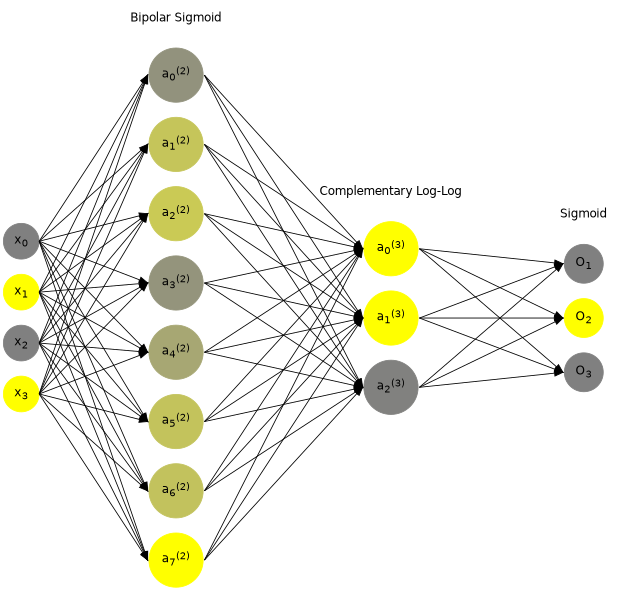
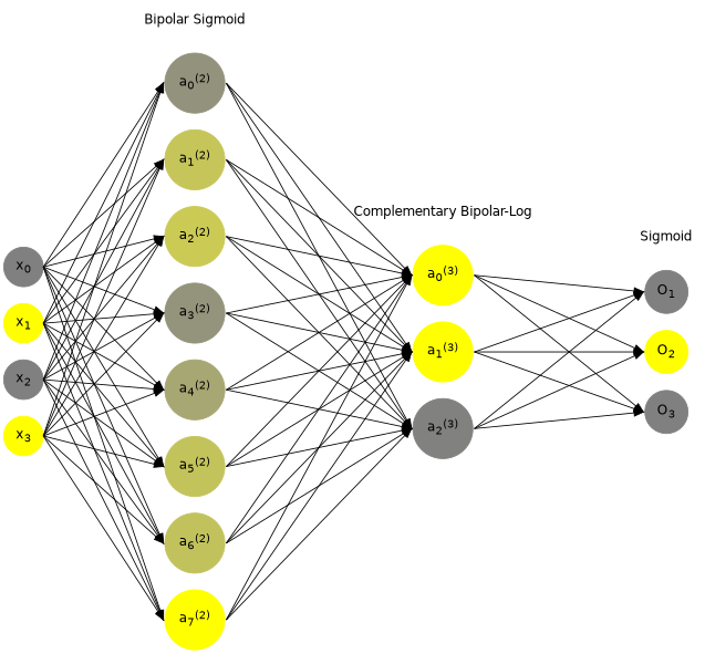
  digraph {
    rankdir=LR
    ranksep=1.4
    splines=false
    fontname="DejaVu Sans"
    node [color="0.1667, 0.0, 0.5" fillcolor="0.1667, 0.0, 0.5" shape=circle style=filled fontname="DejaVu Sans"]
    edge [headport=w style=solid tailport=e fontname="DejaVu Sans"]
    n1 [label=<x<sub>0</sub>>]
    n2 [color="0.1667, 1.0, 1.0" fillcolor="0.1667, 1.0, 1.0" label=<x<sub>1</sub>>]
    n3 [label=<x<sub>2</sub>>]
    n4 [color="0.1667, 1.0, 1.0" fillcolor="0.1667, 1.0, 1.0" label=<x<sub>3</sub>>]
    n5 [color="0.1667, 0.145424, 0.572712" fillcolor="0.1667, 0.145424, 0.572712" label=<a<sub>0</sub><sup>(2)</sup>>]
    n6 [color="0.1667, 0.541976, 0.770988" fillcolor="0.1667, 0.541976, 0.770988" label=<a<sub>1</sub><sup>(2)</sup>>]
    n7 [color="0.1667, 0.579565, 0.789782" fillcolor="0.1667, 0.579565, 0.789782" label=<a<sub>2</sub><sup>(2)</sup>>]
    n8 [color="0.1667, 0.163262, 0.581631" fillcolor="0.1667, 0.163262, 0.581631" label=<a<sub>3</sub><sup>(2)</sup>>]
    n9 [color="0.1667, 0.309740, 0.654870" fillcolor="0.1667, 0.309740, 0.654870" label=<a<sub>4</sub><sup>(2)</sup>>]
    n10 [color="0.1667, 0.529728, 0.764864" fillcolor="0.1667, 0.529728, 0.764864" label=<a<sub>5</sub><sup>(2)</sup>>]
    n11 [color="0.1667, 0.517580, 0.758790" fillcolor="0.1667, 0.517580, 0.758790" label=<a<sub>6</sub><sup>(2)</sup>>]
    n12 [color="0.1667, 0.999216, 0.999608" fillcolor="0.1667, 0.999216, 0.999608" label=<a<sub>7</sub><sup>(2)</sup>>]
    n13 [color="0.1667, 1.000000, 1.000000" fillcolor="0.1667, 1.000000, 1.000000" label=<a<sub>0</sub><sup>(3)</sup>>]
    n14 [color="0.1667, 0.997154, 0.998577" fillcolor="0.1667, 0.997154, 0.998577" label=<a<sub>1</sub><sup>(3)</sup>>]
    n15 [color="0.1667, 0.011954, 0.505977" fillcolor="0.1667, 0.011954, 0.505977" label=<a<sub>2</sub><sup>(3)</sup>>]
    n16 [label=<O<sub>1</sub>>]
    n17 [color="0.1667, 1.0, 1.0" fillcolor="0.1667, 1.0, 1.0" label=<O<sub>2</sub>>]
    n18 [label=<O<sub>3</sub>>]
    n19 [label="Bipolar Sigmoid" shape=plaintext color="" fillcolor="" style=""]
-   n20 [label="Complementary Log-Log" shape=plaintext color="" fillcolor="" style=""]
+   n20 [label="Complementary Bipolar-Log" shape=plaintext color="" fillcolor="" style=""]
    n21 [label=Sigmoid shape=plaintext color="" fillcolor="" style=""]
    subgraph sub_1 {
      n1
    }
    subgraph sub_2 {
      n2
    }
    subgraph sub_3 {
      n3
    }
    subgraph sub_4 {
      n4
    }
    subgraph sub_5 {
      n5
    }
    subgraph sub_6 {
      n6
    }
    subgraph sub_7 {
      n7
    }
    subgraph sub_8 {
      n8
    }
    subgraph sub_9 {
      n9
    }
    subgraph sub_10 {
      n10
    }
    subgraph sub_11 {
      n11
    }
    subgraph sub_12 {
      n12
    }
    subgraph sub_13 {
      n13
    }
    subgraph sub_14 {
      n14
    }
    subgraph sub_15 {
      n15
    }
    subgraph sub_16 {
      n16
    }
    subgraph sub_17 {
      n17
    }
    subgraph sub_18 {
      n18
    }
    subgraph sub_19 {
      rank=same
      n1
      n2
      n3
      n4
    }
    subgraph sub_20 {
      rank=same
      n5
      n6
      n7
      n8
      n9
      n10
      n11
      n12
    }
    subgraph sub_21 {
      rank=same
      n13
      n14
      n15
    }
    subgraph sub_22 {
      rank=same
      n16
      n17
      n18
    }
    subgraph sub_23 {
      rank=same
      n5
      n19
    }
    subgraph sub_24 {
      rank=same
      n13
      n20
    }
    subgraph sub_25 {
      rank=same
      n16
      n21
    }
    n1 -> n2 [style=invis]
    n1 -> n5
    n1 -> n6
    n1 -> n7
    n1 -> n8
    n1 -> n9
    n1 -> n10
    n1 -> n11
    n1 -> n12
    n2 -> n3 [style=invis]
    n2 -> n5
    n2 -> n6
    n2 -> n7
    n2 -> n8
    n2 -> n9
    n2 -> n10
    n2 -> n11
    n2 -> n12
    n3 -> n4 [style=invis]
    n3 -> n5
    n3 -> n6
    n3 -> n7
    n3 -> n8
    n3 -> n9
    n3 -> n10
    n3 -> n11
    n3 -> n12
    n4 -> n5
    n4 -> n6
    n4 -> n7
    n4 -> n8
    n4 -> n9
    n4 -> n10
    n4 -> n11
    n4 -> n12
    n5 -> n6 [style=invis]
    n5 -> n13
    n5 -> n14
    n5 -> n15
    n6 -> n7 [style=invis]
    n6 -> n13
    n6 -> n14
    n6 -> n15
    n7 -> n8 [style=invis]
    n7 -> n13
    n7 -> n14
    n7 -> n15
    n8 -> n9 [style=invis]
    n8 -> n13
    n8 -> n14
    n8 -> n15
    n9 -> n10 [style=invis]
    n9 -> n13
    n9 -> n14
    n9 -> n15
    n10 -> n11 [style=invis]
    n10 -> n13
    n10 -> n14
    n10 -> n15
    n11 -> n12 [style=invis]
    n11 -> n13
    n11 -> n14
    n11 -> n15
    n12 -> n13
    n12 -> n14
    n12 -> n15
    n13 -> n14 [style=invis]
    n13 -> n16
    n13 -> n17
    n13 -> n18
    n14 -> n15 [style=invis]
    n14 -> n16
    n14 -> n17
    n14 -> n18
    n15 -> n16
    n15 -> n17
    n15 -> n18
    n16 -> n17 [style=invis]
    n17 -> n18 [style=invis]
    n19 -> n5 [style=invis]
    n20 -> n13 [style=invis]
    n21 -> n16 [style=invis]
  }
